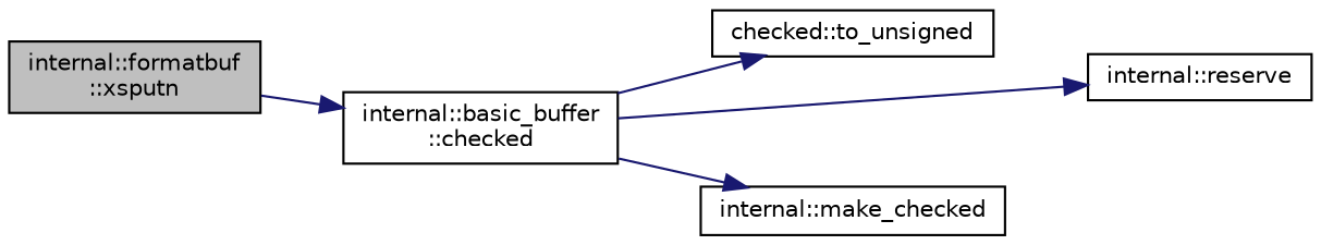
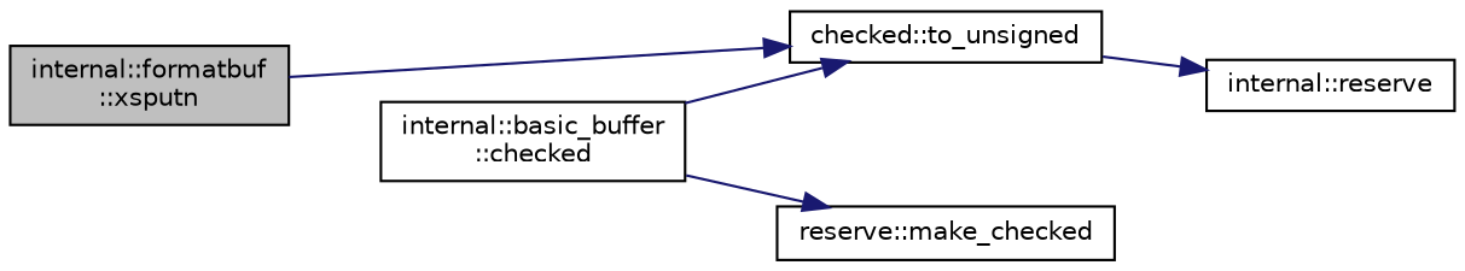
  digraph {
    rankdir=LR
    node [color=black fillcolor=white fontname=Helvetica fontsize=10 shape=record style=filled]
    edge [color=midnightblue fontname=Helvetica fontsize=10 labelfontname=Helvetica labelfontsize=10 style=solid]
    n1 [fillcolor=grey75 fontcolor=black height=0.2 label="internal::formatbuf\l::xsputn" width=0.4]
    n2 [height=0.2 label="internal::basic_buffer\l::checked" width=0.4]
    n3 [height=0.2 label="checked::to_unsigned" width=0.4]
    n4 [height=0.2 label="internal::reserve" width=0.4]
-   n5 [height=0.2 label="internal::make_checked" width=0.4]
-   n1 -> n2
+   n5 [height=0.2 label="reserve::make_checked" width=0.4]
+   n1 -> n3
    n2 -> n3
-   n2 -> n4
+   n3 -> n4
    n2 -> n5
  }
